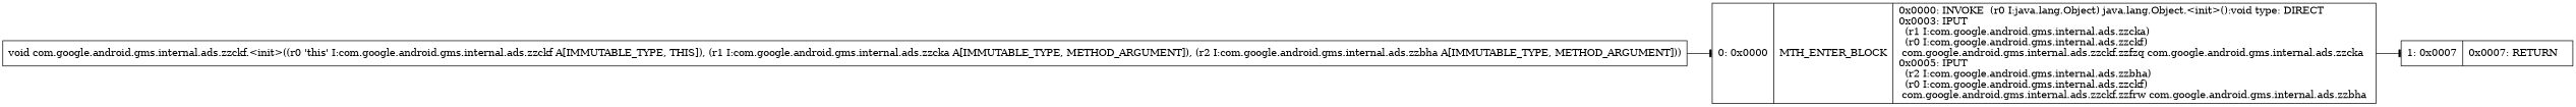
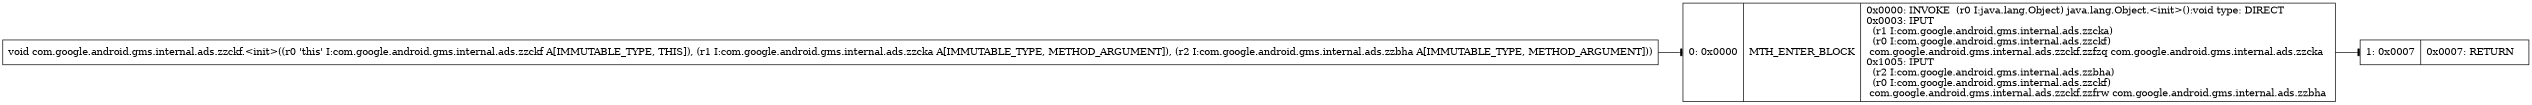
  digraph {
    rankdir=LR
    node [shape=record]
    edge [arrowhead=tee]
-   n1 [label="{0\:\ 0x0000|MTH_ENTER_BLOCK\l|0x0000: INVOKE  (r0 I:java.lang.Object) java.lang.Object.\<init\>():void type: DIRECT \l0x0003: IPUT  \l  (r1 I:com.google.android.gms.internal.ads.zzcka)\l  (r0 I:com.google.android.gms.internal.ads.zzckf)\l com.google.android.gms.internal.ads.zzckf.zzfzq com.google.android.gms.internal.ads.zzcka \l0x0005: IPUT  \l  (r2 I:com.google.android.gms.internal.ads.zzbha)\l  (r0 I:com.google.android.gms.internal.ads.zzckf)\l com.google.android.gms.internal.ads.zzckf.zzfrw com.google.android.gms.internal.ads.zzbha \l}"]
+   n1 [label="{0\:\ 0x0000|MTH_ENTER_BLOCK\l|0x0000: INVOKE  (r0 I:java.lang.Object) java.lang.Object.\<init\>():void type: DIRECT \l0x0003: IPUT  \l  (r1 I:com.google.android.gms.internal.ads.zzcka)\l  (r0 I:com.google.android.gms.internal.ads.zzckf)\l com.google.android.gms.internal.ads.zzckf.zzfzq com.google.android.gms.internal.ads.zzcka \l0x1005: IPUT  \l  (r2 I:com.google.android.gms.internal.ads.zzbha)\l  (r0 I:com.google.android.gms.internal.ads.zzckf)\l com.google.android.gms.internal.ads.zzckf.zzfrw com.google.android.gms.internal.ads.zzbha \l}"]
    n2 [label="{1\:\ 0x0007|0x0007: RETURN   \l}"]
    n3 [label="{void com.google.android.gms.internal.ads.zzckf.\<init\>((r0 'this' I:com.google.android.gms.internal.ads.zzckf A[IMMUTABLE_TYPE, THIS]), (r1 I:com.google.android.gms.internal.ads.zzcka A[IMMUTABLE_TYPE, METHOD_ARGUMENT]), (r2 I:com.google.android.gms.internal.ads.zzbha A[IMMUTABLE_TYPE, METHOD_ARGUMENT])) }"]
    n1 -> n2
    n3 -> n1
  }
